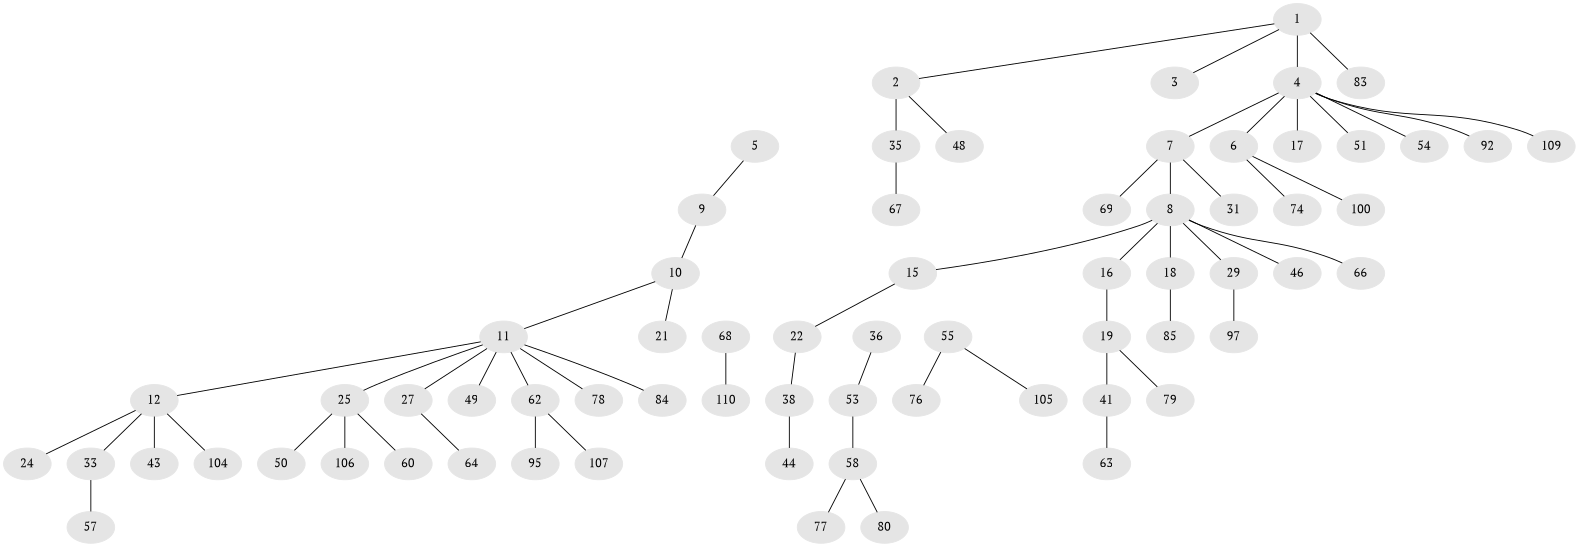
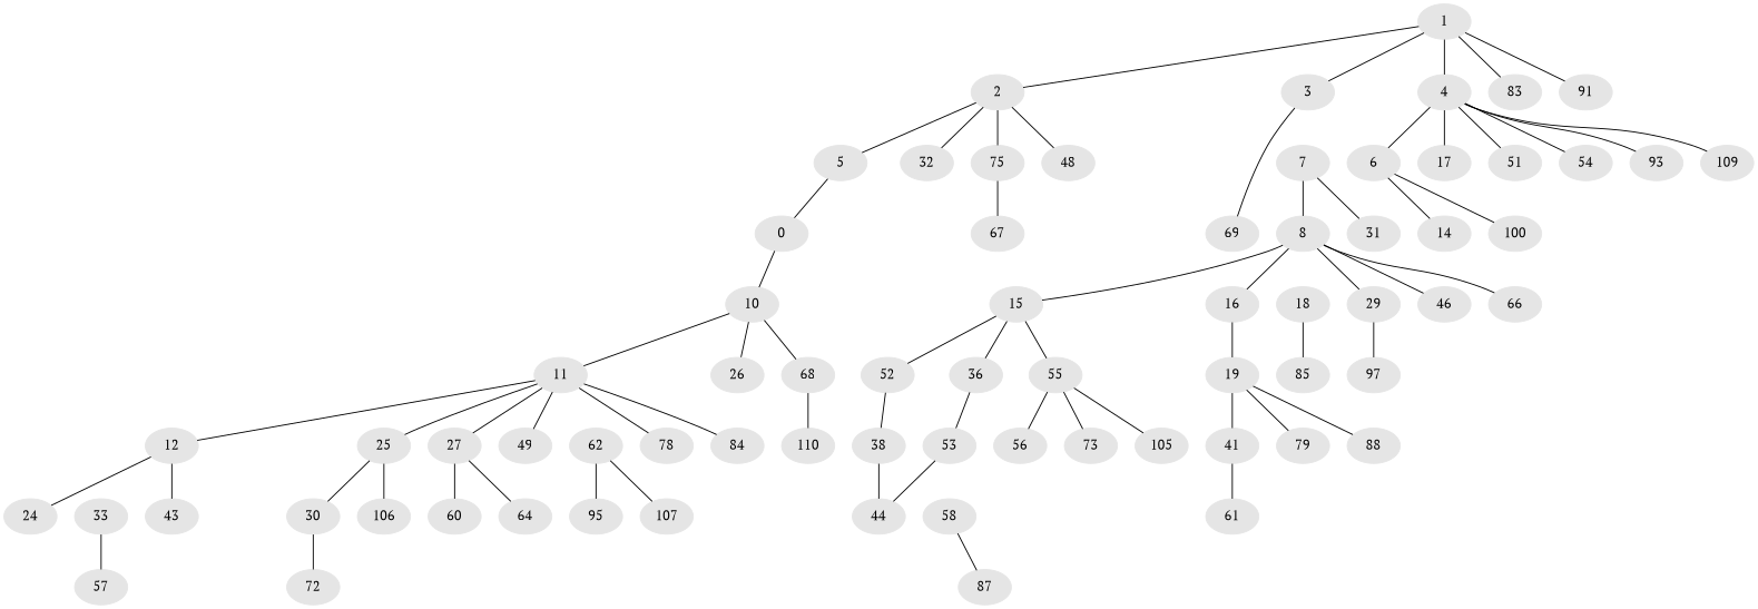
  graph {
    fontname="PT Serif"
    node [color=gray90 fontname="PT Serif" style=filled]
    edge [fontname="PT Serif"]
    1 [super="+65"]
    2 [super="+37"]
    3 [super="+28"]
    4 [super="+78"]
    83 [super="+99"]
+   91
    5 [super="+53"]
-   35
+   32 [super="+90"]
+   35 [label=75]
    48
    69
    6 [super="+76"]
    7 [super="+13"]
    17 [super="+34"]
    51
    54
-   93 [label=92]
+   93
    109
-   9 [super="+80"]
+   9 [super="+80" label=0]
    67
-   74 [super="+101"]
+   74 [super="+101" label=14]
    100
    8 [super="+94"]
    31 [super="+39"]
    10 [super="+111"]
    15 [super="+23"]
    16 [super="+20"]
    18 [super="+47"]
    29 [super="+70"]
    46 [super="+96"]
    66 [super="+89"]
-   22
+   22 [label=52]
    36 [super="+92"]
    55 [super="+59"]
    19 [super="+42"]
    85 [super="+98"]
    97
    11 [super="+14"]
-   26 [super="+40" label=21]
+   26 [super="+40"]
    68 [super="+86"]
    12 [super="+21"]
    25 [super="+82"]
    27
    49
    62 [super="+75"]
    n46 [label=78]
    84 [super="+102"]
    110
    24
    33 [super="+50"]
    43
-   104
-   30 [super="+63" label=50]
+   30 [super="+63"]
    60 [super="+108"]
    106
    64
    95
    107
    57
    38 [super="+81"]
    n61 [label=53]
-   56 [label=76]
+   56
+   73
    105
    41 [super="+45"]
    79
-   61 [label=63]
+   88
+   61
    44
+   72
    58 [super="+103"]
-   77
-   87 [label=80]
+   87
    1 -- 2
    1 -- 3
    1 -- 4
    1 -- 83
+   1 -- 91
+   2 -- 5
+   2 -- 32
    2 -- 35
    2 -- 48
-   7 -- 69
+   3 -- 69
    4 -- 6
-   4 -- 7
    4 -- 17
    4 -- 51
    4 -- 54
    4 -- 93
    4 -- 109
    5 -- 9
    35 -- 67
    6 -- 74
    6 -- 100
    7 -- 8
    7 -- 31
    9 -- 10
    8 -- 15
    8 -- 16
-   8 -- 18
    8 -- 29
    8 -- 46
    8 -- 66
    10 -- 11
    10 -- 26
+   10 -- 68
    15 -- 22
+   15 -- 36
+   15 -- 55
    16 -- 19
    18 -- 85
    29 -- 97
    22 -- 38
    36 -- n61
    55 -- 56
+   55 -- 73
    55 -- 105
    19 -- 41
    19 -- 79
+   19 -- 88
    11 -- 12
    11 -- 25
    11 -- 27
    11 -- 49
-   11 -- 62
    11 -- n46
    11 -- 84
    68 -- 110
    12 -- 24
-   12 -- 33
    12 -- 43
-   12 -- 104
    25 -- 30
-   25 -- 60
+   27 -- 60
    25 -- 106
    27 -- 64
    62 -- 95
    62 -- 107
    33 -- 57
+   30 -- 72
    38 -- 44
-   n61 -- 58
+   n61 -- 44
    41 -- 61
-   58 -- 77
    58 -- 87
  }
